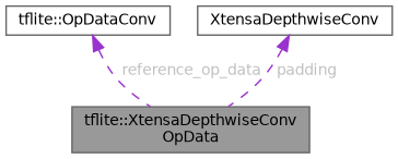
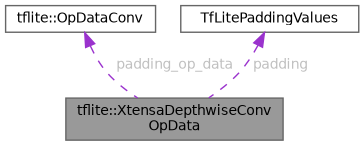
  digraph {
    node [color=gray40 fillcolor=white fontname=Helvetica fontsize=10 shape=box style=filled]
    edge [color=darkorchid3 dir=back fontcolor=grey fontname=Helvetica fontsize=10 labelfontname=Helvetica labelfontsize=10 style=dashed]
    n1 [fillcolor=grey60 fontcolor=black height=0.2 label="tflite::XtensaDepthwiseConv\lOpData" width=0.4]
    n2 [height=0.2 label="tflite::OpDataConv" width=0.4]
-   n3 [height=0.2 label=XtensaDepthwiseConv width=0.4]
-   n2 -> n1 [label=" reference_op_data"]
+   n3 [height=0.2 label=TfLitePaddingValues width=0.4]
+   n2 -> n1 [label=" padding_op_data"]
    n3 -> n1 [label=" padding"]
  }
